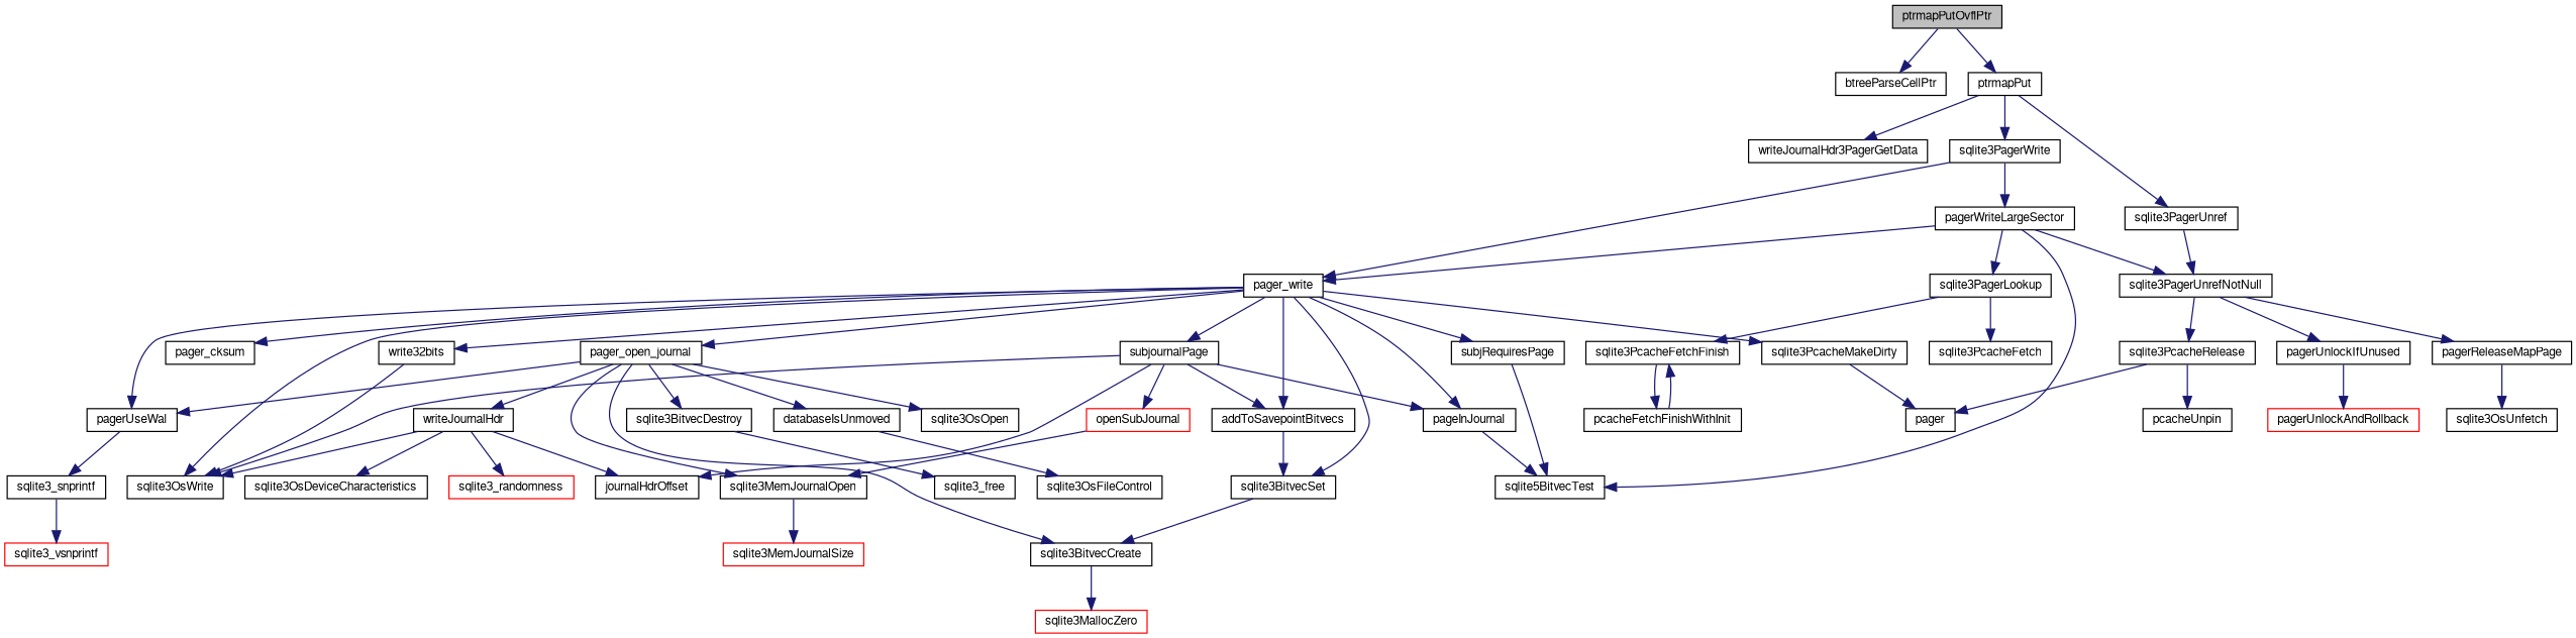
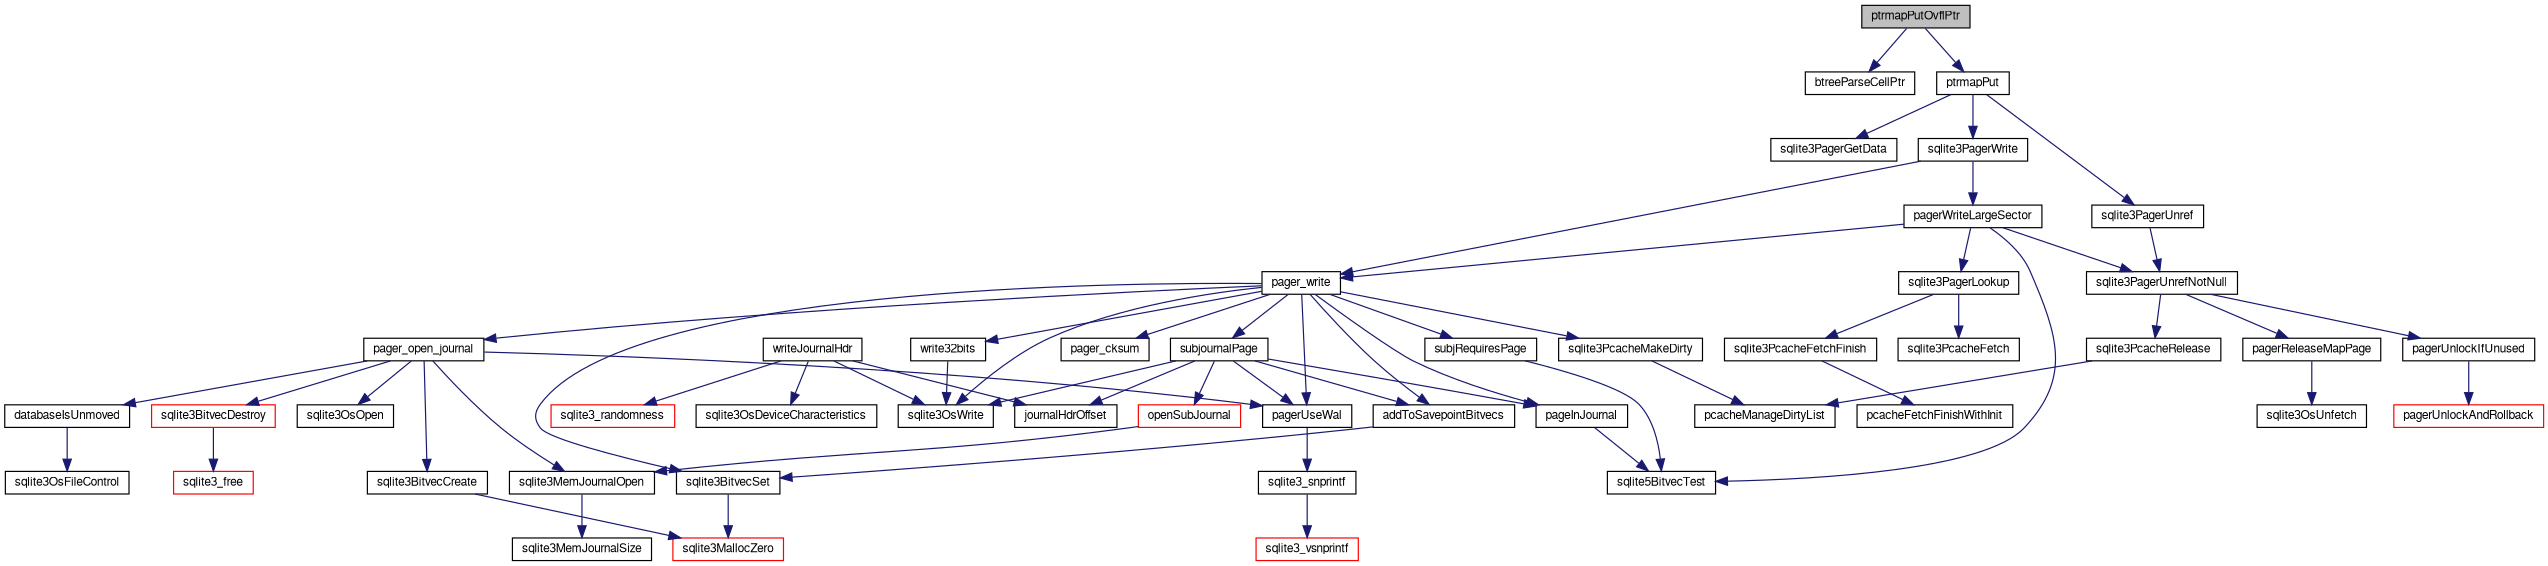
  digraph {
    rankdir=TB
    node [color=black fillcolor=white fontname=FreeSans fontsize=10 shape=record style=filled]
    edge [color=midnightblue fontname=FreeSans fontsize=10 labelfontname=FreeSans labelfontsize=10 style=solid]
    n1 [fillcolor=grey75 fontcolor=black height=0.2 label=ptrmapPutOvflPtr width=0.4]
    n2 [height=0.2 label=btreeParseCellPtr width=0.4]
    n3 [height=0.2 label=ptrmapPut width=0.4]
-   n4 [height=0.2 label=writeJournalHdr3PagerGetData width=0.4]
+   n4 [height=0.2 label=sqlite3PagerGetData width=0.4]
    n5 [height=0.2 label=sqlite3PagerWrite width=0.4]
    n6 [height=0.2 label=sqlite3PagerUnref width=0.4]
    n7 [height=0.2 label=pagerWriteLargeSector width=0.4]
    n8 [height=0.2 label=pager_write width=0.4]
    n9 [height=0.2 label=sqlite3PagerUnrefNotNull width=0.4]
    n10 [height=0.2 label=sqlite5BitvecTest width=0.4]
    n11 [height=0.2 label=sqlite3PagerLookup width=0.4]
    n12 [height=0.2 label=pager_open_journal width=0.4]
    n13 [height=0.2 label=pagerUseWal width=0.4]
    n14 [height=0.2 label=sqlite3OsWrite width=0.4]
    n15 [height=0.2 label=sqlite3PcacheMakeDirty width=0.4]
    n16 [height=0.2 label=pageInJournal width=0.4]
    n17 [height=0.2 label=subjRequiresPage width=0.4]
    n18 [height=0.2 label=pager_cksum width=0.4]
    n19 [height=0.2 label=write32bits width=0.4]
    n20 [height=0.2 label=sqlite3BitvecSet width=0.4]
    n21 [height=0.2 label=addToSavepointBitvecs width=0.4]
    n22 [height=0.2 label=subjournalPage width=0.4]
    n23 [height=0.2 label=pagerReleaseMapPage width=0.4]
    n24 [height=0.2 label=sqlite3PcacheRelease width=0.4]
    n25 [height=0.2 label=pagerUnlockIfUnused width=0.4]
    n26 [height=0.2 label=sqlite3PcacheFetch width=0.4]
    n27 [height=0.2 label=sqlite3PcacheFetchFinish width=0.4]
    n28 [height=0.2 label=sqlite3BitvecCreate width=0.4]
    n29 [height=0.2 label=sqlite3MemJournalOpen width=0.4]
    n30 [height=0.2 label=databaseIsUnmoved width=0.4]
    n31 [height=0.2 label=sqlite3OsOpen width=0.4]
    n32 [height=0.2 label=writeJournalHdr width=0.4]
-   n33 [height=0.2 label=sqlite3BitvecDestroy width=0.4]
+   n33 [color=red height=0.2 label=sqlite3BitvecDestroy width=0.4]
    n34 [height=0.2 label=sqlite3_snprintf width=0.4]
-   n35 [height=0.2 label=pager width=0.4]
+   n35 [height=0.2 label=pcacheManageDirtyList width=0.4]
    n36 [height=0.2 label=journalHdrOffset width=0.4]
    n37 [color=red height=0.2 label=openSubJournal width=0.4]
    n38 [color=red height=0.2 label=sqlite3MallocZero width=0.4]
-   n39 [color=red height=0.2 label=sqlite3MemJournalSize width=0.4]
+   n39 [height=0.2 label=sqlite3MemJournalSize width=0.4]
    n40 [height=0.2 label=sqlite3OsFileControl width=0.4]
    n41 [height=0.2 label=sqlite3OsDeviceCharacteristics width=0.4]
    n42 [color=red height=0.2 label=sqlite3_randomness width=0.4]
-   n43 [height=0.2 label=sqlite3_free width=0.4]
+   n43 [color=red height=0.2 label=sqlite3_free width=0.4]
    n44 [color=red height=0.2 label=sqlite3_vsnprintf width=0.4]
    n45 [height=0.2 label=sqlite3OsUnfetch width=0.4]
-   n46 [height=0.2 label=pcacheUnpin width=0.4]
    n47 [color=red height=0.2 label=pagerUnlockAndRollback width=0.4]
    n48 [height=0.2 label=pcacheFetchFinishWithInit width=0.4]
    n1 -> n2
    n1 -> n3
    n3 -> n4
    n3 -> n5
    n3 -> n6
    n5 -> n7
    n5 -> n8
    n6 -> n9
    n7 -> n8
    n7 -> n9
    n7 -> n10
    n7 -> n11
    n8 -> n12
    n8 -> n13
    n8 -> n14
    n8 -> n15
    n8 -> n16
    n8 -> n17
    n8 -> n18
    n8 -> n19
    n8 -> n20
    n8 -> n21
    n8 -> n22
    n9 -> n23
    n9 -> n24
    n9 -> n25
    n11 -> n26
    n11 -> n27
    n12 -> n13
    n12 -> n28
    n12 -> n29
    n12 -> n30
    n12 -> n31
-   n12 -> n32
    n12 -> n33
    n13 -> n34
    n15 -> n35
    n16 -> n10
    n17 -> n10
    n19 -> n14
-   n20 -> n28
+   n20 -> n38
    n21 -> n20
+   n22 -> n13
    n22 -> n14
    n22 -> n16
    n22 -> n21
    n22 -> n36
    n22 -> n37
    n23 -> n45
    n24 -> n35
-   n24 -> n46
    n25 -> n47
    n27 -> n48
    n28 -> n38
    n29 -> n39
    n30 -> n40
    n32 -> n14
    n32 -> n36
    n32 -> n41
    n32 -> n42
    n33 -> n43
    n34 -> n44
    n37 -> n29
-   n48 -> n27
  }
